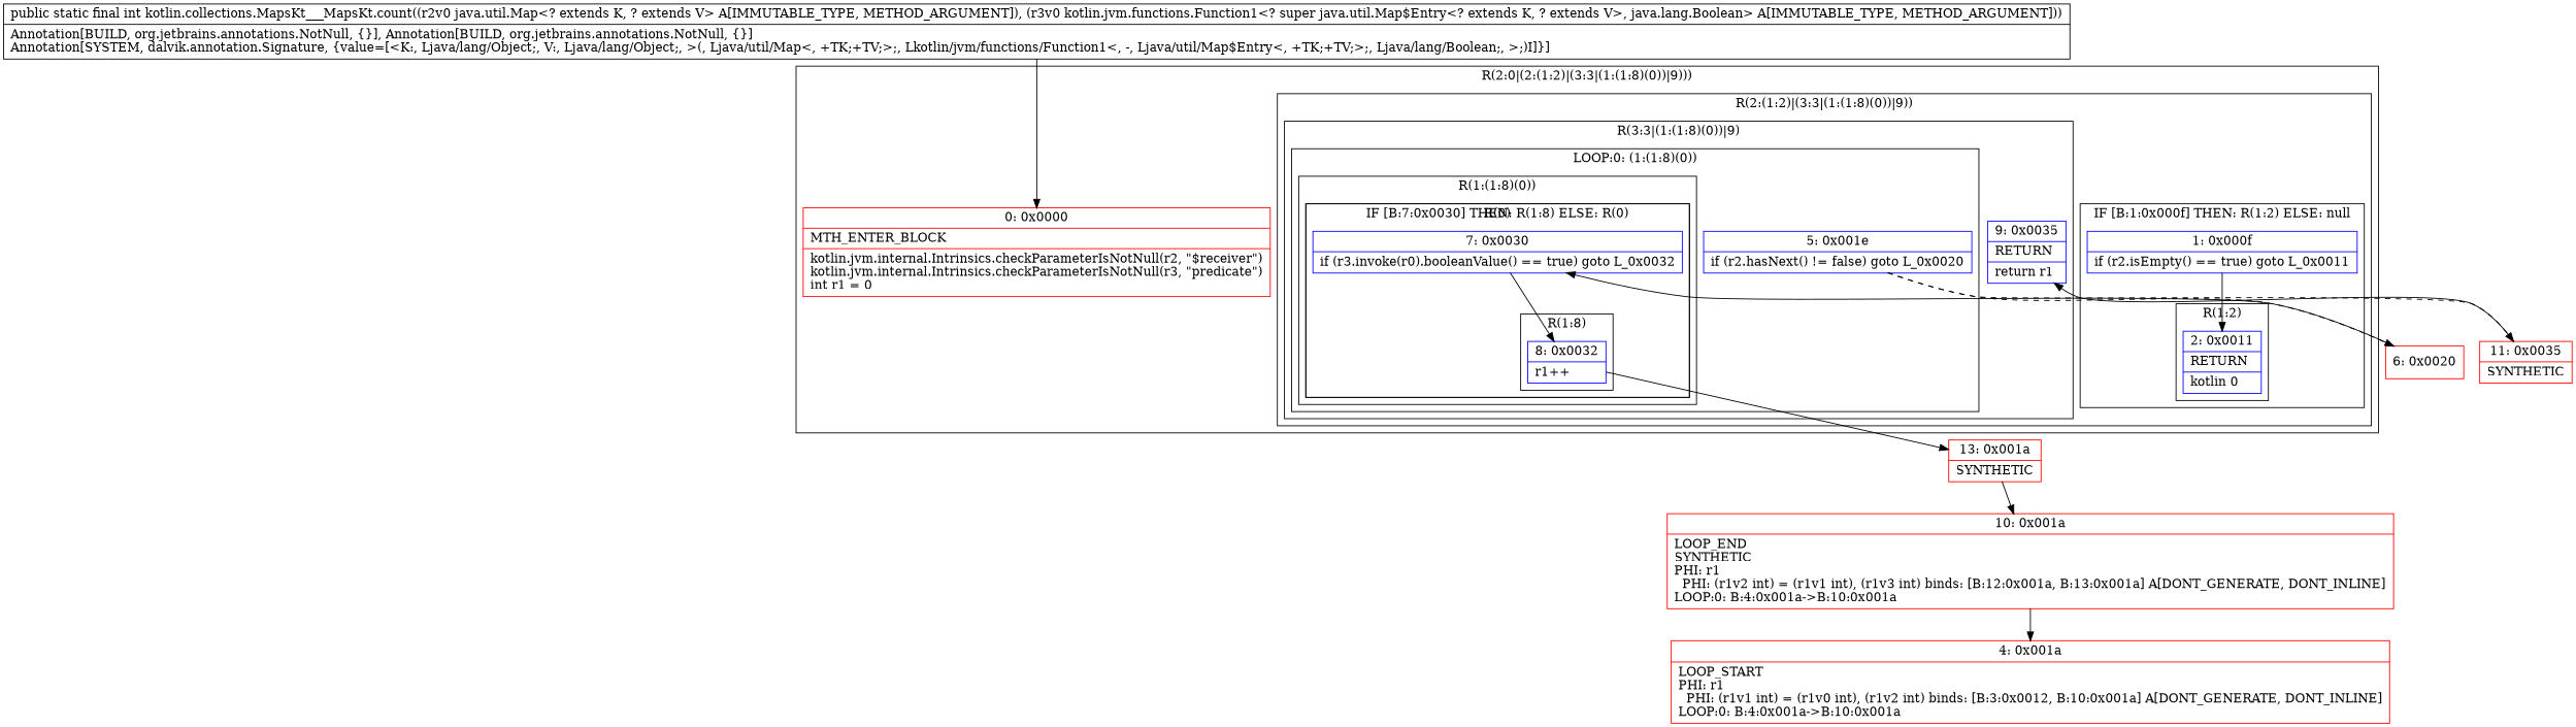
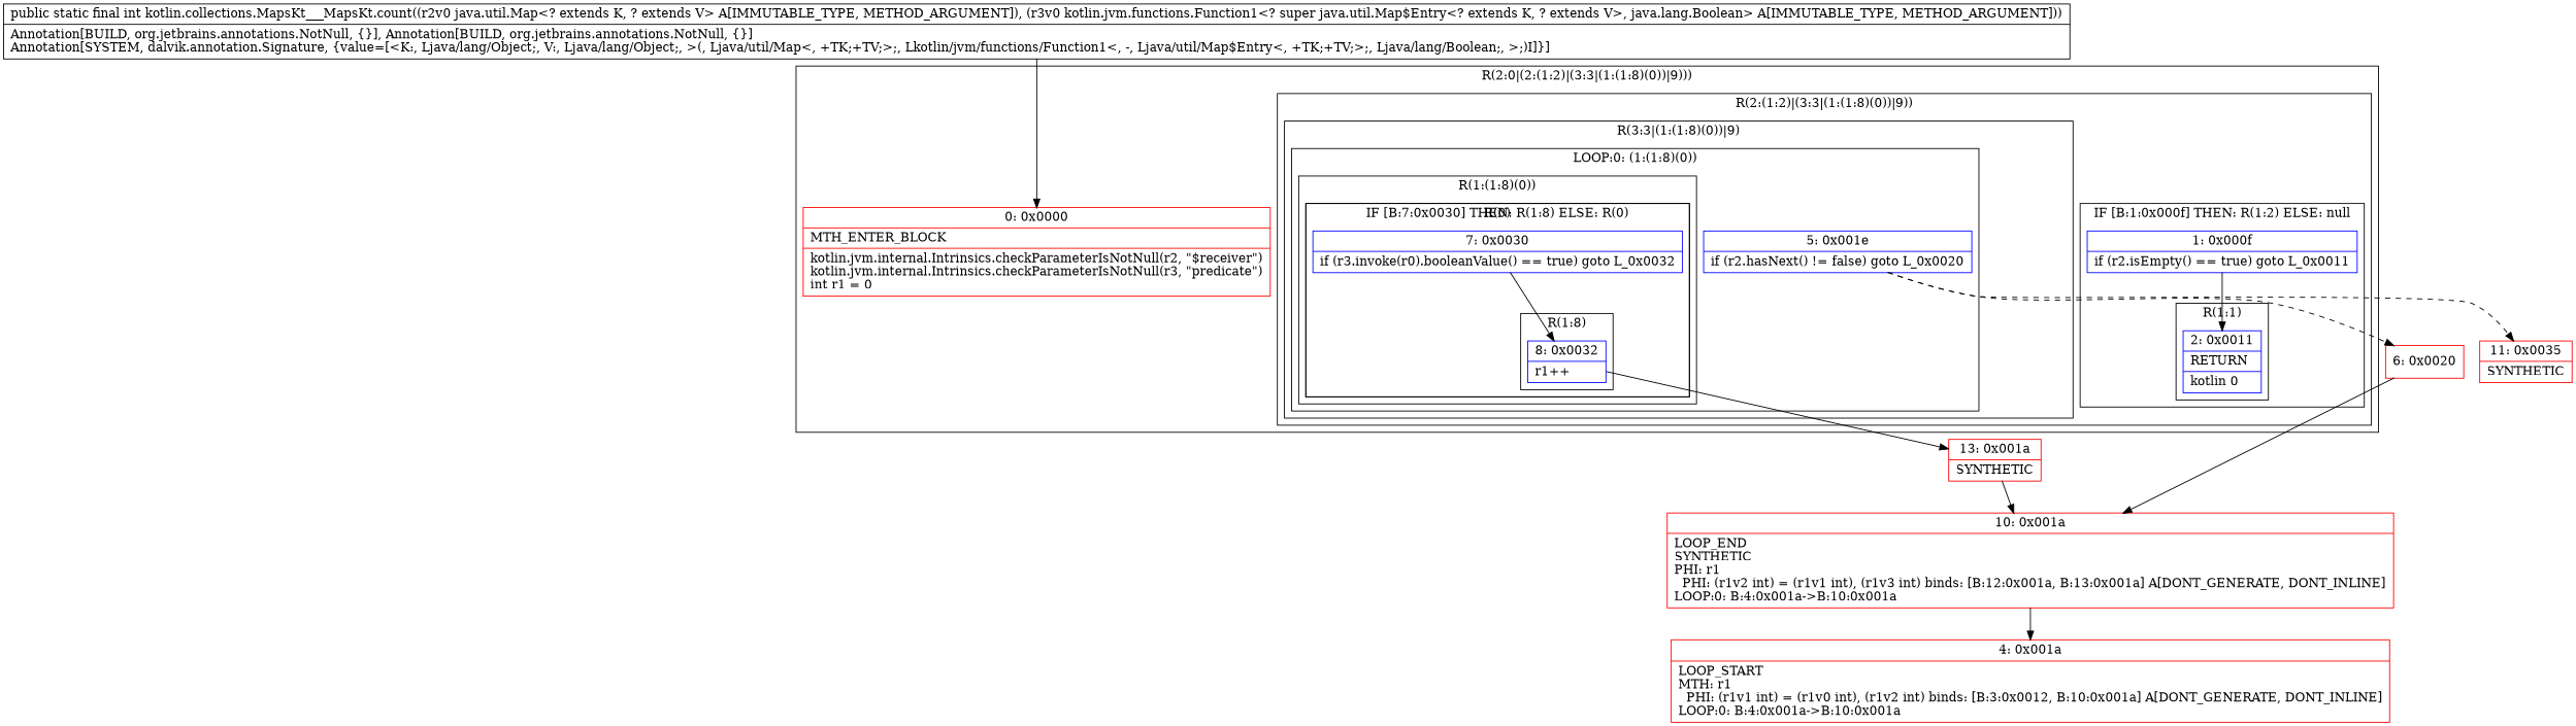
  digraph {
    node [color=blue shape=record]
    n1 [label="{2\:\ 0x0011|RETURN\l|kotlin 0\l}"]
    n2 [label="{1\:\ 0x000f|if (r2.isEmpty() == true) goto L_0x0011\l}"]
    n3 [label="{8\:\ 0x0032|r1++\l}"]
    n4 [label="{7\:\ 0x0030|if (r3.invoke(r0).booleanValue() == true) goto L_0x0032\l}"]
    n5 [label="{5\:\ 0x001e|if (r2.hasNext() != false) goto L_0x0020\l}"]
-   n6 [label="{9\:\ 0x0035|RETURN\l|return r1\l}"]
    n7 [color=red label="{0\:\ 0x0000|MTH_ENTER_BLOCK\l|kotlin.jvm.internal.Intrinsics.checkParameterIsNotNull(r2, \"$receiver\")\lkotlin.jvm.internal.Intrinsics.checkParameterIsNotNull(r3, \"predicate\")\lint r1 = 0\l}"]
    n8 [color=red label="{13\:\ 0x001a|SYNTHETIC\l}"]
    n9 [color=red label="{6\:\ 0x0020}"]
    n10 [color=red label="{11\:\ 0x0035|SYNTHETIC\l}"]
-   n11 [color=red label="{4\:\ 0x001a|LOOP_START\lPHI: r1 \l  PHI: (r1v1 int) = (r1v0 int), (r1v2 int) binds: [B:3:0x0012, B:10:0x001a] A[DONT_GENERATE, DONT_INLINE]\lLOOP:0: B:4:0x001a\-\>B:10:0x001a\l}"]
+   n11 [color=red label="{4\:\ 0x001a|LOOP_START\lMTH: r1 \l  PHI: (r1v1 int) = (r1v0 int), (r1v2 int) binds: [B:3:0x0012, B:10:0x001a] A[DONT_GENERATE, DONT_INLINE]\lLOOP:0: B:4:0x001a\-\>B:10:0x001a\l}"]
    n12 [color=red label="{10\:\ 0x001a|LOOP_END\lSYNTHETIC\lPHI: r1 \l  PHI: (r1v2 int) = (r1v1 int), (r1v3 int) binds: [B:12:0x001a, B:13:0x001a] A[DONT_GENERATE, DONT_INLINE]\lLOOP:0: B:4:0x001a\-\>B:10:0x001a\l}"]
    n13 [label="{public static final int kotlin.collections.MapsKt___MapsKt.count((r2v0 java.util.Map\<? extends K, ? extends V\> A[IMMUTABLE_TYPE, METHOD_ARGUMENT]), (r3v0 kotlin.jvm.functions.Function1\<? super java.util.Map$Entry\<? extends K, ? extends V\>, java.lang.Boolean\> A[IMMUTABLE_TYPE, METHOD_ARGUMENT]))  | Annotation[BUILD, org.jetbrains.annotations.NotNull, \{\}], Annotation[BUILD, org.jetbrains.annotations.NotNull, \{\}]\lAnnotation[SYSTEM, dalvik.annotation.Signature, \{value=[\<K:, Ljava\/lang\/Object;, V:, Ljava\/lang\/Object;, \>(, Ljava\/util\/Map\<, +TK;+TV;\>;, Lkotlin\/jvm\/functions\/Function1\<, \-, Ljava\/util\/Map$Entry\<, +TK;+TV;\>;, Ljava\/lang\/Boolean;, \>;)I]\}]\l}" color=""]
    subgraph cluster_1 {
      label="R(2:0|(2:(1:2)|(3:3|(1:(1:8)(0))|9)))"
      n7
      subgraph cluster_2 {
        label="R(2:(1:2)|(3:3|(1:(1:8)(0))|9))"
        subgraph cluster_3 {
          label="IF [B:1:0x000f] THEN: R(1:2) ELSE: null"
          n2
          subgraph cluster_4 {
-           label="R(1:2)"
+           label="R(1:1)"
            n1
          }
        }
        subgraph cluster_5 {
          label="R(3:3|(1:(1:8)(0))|9)"
-         n6
          subgraph cluster_6 {
            label="LOOP:0: (1:(1:8)(0))"
            n5
            subgraph cluster_7 {
              label="R(1:(1:8)(0))"
              subgraph cluster_8 {
                label="IF [B:7:0x0030] THEN: R(1:8) ELSE: R(0)"
                n4
                subgraph cluster_9 {
                  label="R(1:8)"
                  n3
                }
                subgraph cluster_10 {
                  label="R(0)"
                }
              }
            }
          }
        }
      }
    }
    n2 -> n1
    n3 -> n8
    n4 -> n3
    n5 -> n9 [style=dashed]
    n5 -> n10 [style=dashed]
    n8 -> n12
-   n9 -> n4
-   n10 -> n6
+   n9 -> n12
    n12 -> n11
    n13 -> n7
  }
